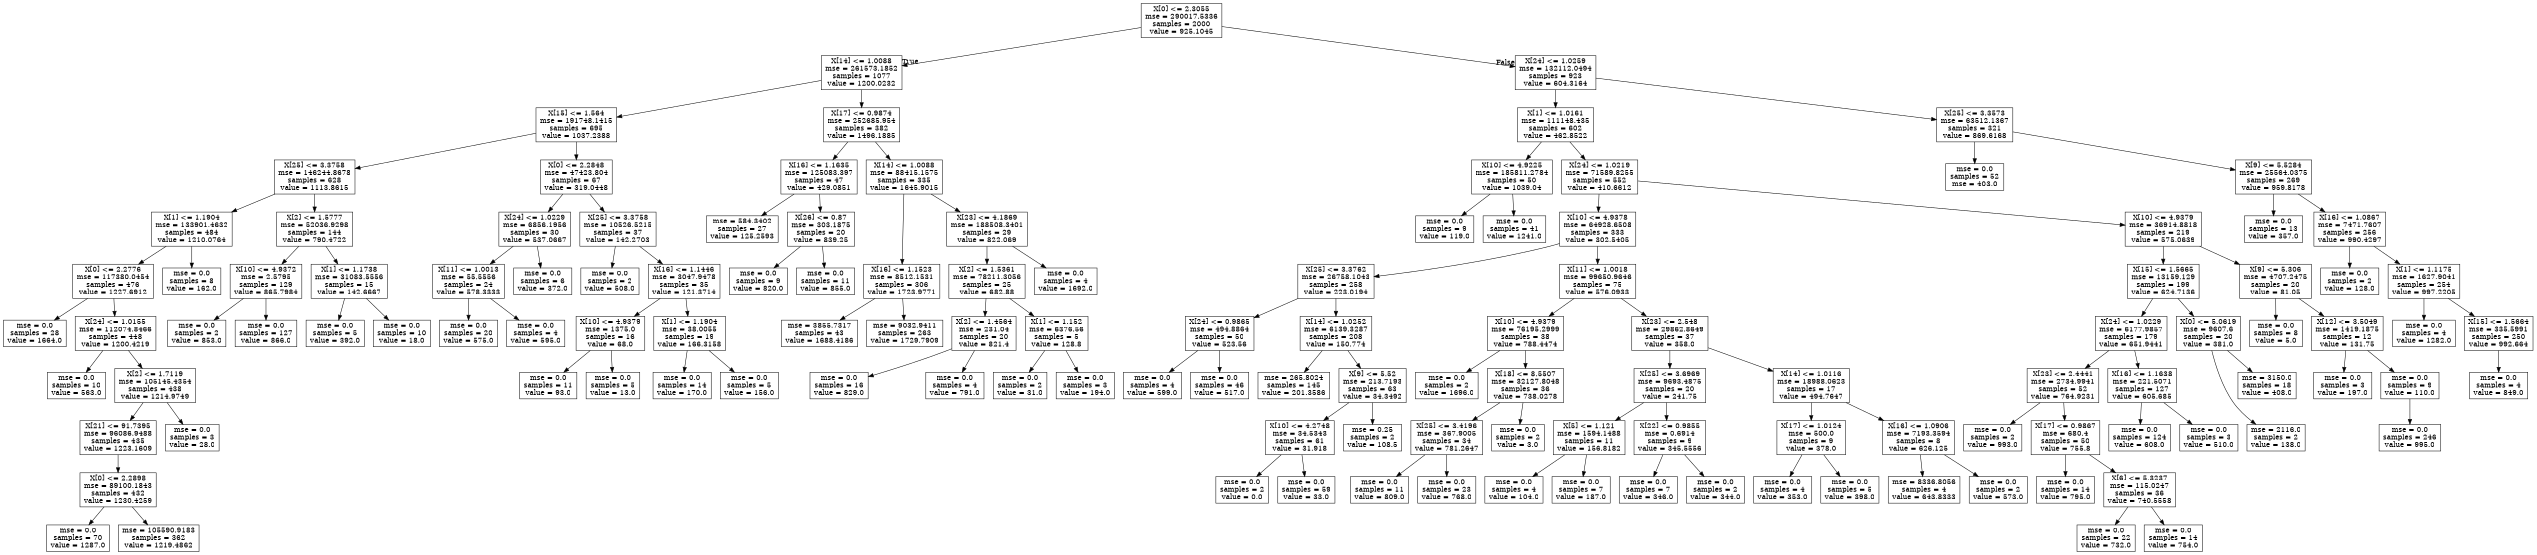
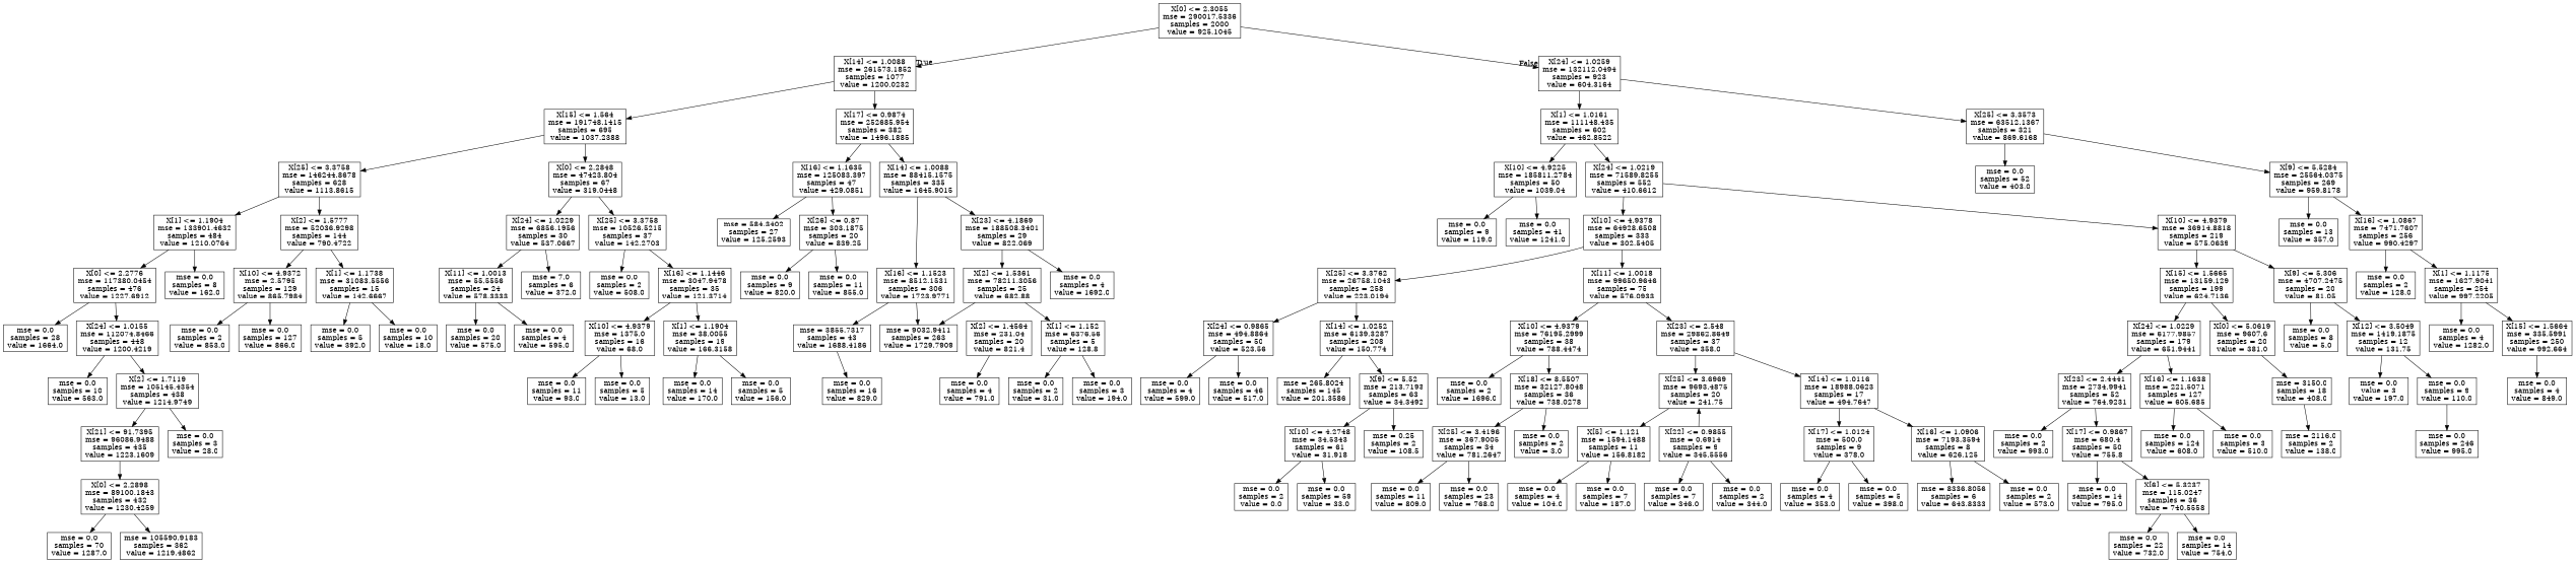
  digraph {
    node [shape=box]
    n1 [label="X[0] <= 2.3055\nmse = 290017.5336\nsamples = 2000\nvalue = 925.1045"]
    n2 [label="X[14] <= 1.0088\nmse = 261573.1852\nsamples = 1077\nvalue = 1200.0232"]
    n3 [label="X[24] <= 1.0259\nmse = 132112.0494\nsamples = 923\nvalue = 604.3164"]
    n4 [label="X[15] <= 1.564\nmse = 191748.1415\nsamples = 695\nvalue = 1037.2388"]
    n5 [label="X[17] <= 0.9874\nmse = 252685.954\nsamples = 382\nvalue = 1496.1885"]
    n6 [label="X[1] <= 1.0161\nmse = 111148.435\nsamples = 602\nvalue = 462.8522"]
    n7 [label="X[25] <= 3.3573\nmse = 63512.1367\nsamples = 321\nvalue = 869.6168"]
    n8 [label="X[25] <= 3.3758\nmse = 146244.8678\nsamples = 628\nvalue = 1113.8615"]
    n9 [label="X[0] <= 2.2848\nmse = 47423.804\nsamples = 67\nvalue = 319.0448"]
    n10 [label="X[16] <= 1.1635\nmse = 125083.397\nsamples = 47\nvalue = 429.0851"]
    n11 [label="X[14] <= 1.0088\nmse = 88415.1575\nsamples = 335\nvalue = 1645.9015"]
    n12 [label="X[1] <= 1.1904\nmse = 133901.4632\nsamples = 484\nvalue = 1210.0764"]
    n13 [label="X[2] <= 1.5777\nmse = 52036.9298\nsamples = 144\nvalue = 790.4722"]
    n14 [label="X[24] <= 1.0229\nmse = 6856.1956\nsamples = 30\nvalue = 537.0667"]
    n15 [label="X[25] <= 3.3758\nmse = 10526.5215\nsamples = 37\nvalue = 142.2703"]
    n16 [label="X[0] <= 2.2776\nmse = 117380.0454\nsamples = 476\nvalue = 1227.6912"]
    n17 [label="mse = 0.0\nsamples = 8\nvalue = 162.0"]
    n18 [label="X[10] <= 4.9372\nmse = 2.5795\nsamples = 129\nvalue = 865.7984"]
    n19 [label="X[1] <= 1.1738\nmse = 31083.5556\nsamples = 15\nvalue = 142.6667"]
    n20 [label="mse = 0.0\nsamples = 28\nvalue = 1664.0"]
    n21 [label="X[24] <= 1.0155\nmse = 112074.8466\nsamples = 448\nvalue = 1200.4219"]
    n22 [label="mse = 0.0\nsamples = 10\nvalue = 563.0"]
    n23 [label="X[2] <= 1.7119\nmse = 105145.4354\nsamples = 438\nvalue = 1214.9749"]
    n24 [label="X[21] <= 91.7395\nmse = 96086.9488\nsamples = 435\nvalue = 1223.1609"]
    n25 [label="mse = 0.0\nsamples = 3\nvalue = 28.0"]
    n26 [label="X[0] <= 2.2898\nmse = 89100.1843\nsamples = 432\nvalue = 1230.4259"]
    n27 [label="mse = 0.0\nsamples = 70\nvalue = 1287.0"]
    n28 [label="mse = 105590.9183\nsamples = 362\nvalue = 1219.4862"]
    n29 [label="mse = 0.0\nsamples = 2\nvalue = 853.0"]
    n30 [label="mse = 0.0\nsamples = 127\nvalue = 866.0"]
    n31 [label="mse = 0.0\nsamples = 5\nvalue = 392.0"]
    n32 [label="mse = 0.0\nsamples = 10\nvalue = 18.0"]
    n33 [label="X[11] <= 1.0013\nmse = 55.5556\nsamples = 24\nvalue = 578.3333"]
-   n34 [label="mse = 0.0\nsamples = 6\nvalue = 372.0"]
+   n34 [label="mse = 7.0\nsamples = 6\nvalue = 372.0"]
    n35 [label="mse = 0.0\nsamples = 2\nvalue = 508.0"]
    n36 [label="X[16] <= 1.1446\nmse = 3047.9478\nsamples = 35\nvalue = 121.3714"]
    n37 [label="mse = 0.0\nsamples = 20\nvalue = 575.0"]
    n38 [label="mse = 0.0\nsamples = 4\nvalue = 595.0"]
    n39 [label="X[10] <= 4.9379\nmse = 1375.0\nsamples = 16\nvalue = 68.0"]
    n40 [label="X[1] <= 1.1904\nmse = 38.0055\nsamples = 19\nvalue = 166.3158"]
    n41 [label="mse = 0.0\nsamples = 11\nvalue = 93.0"]
    n42 [label="mse = 0.0\nsamples = 5\nvalue = 13.0"]
    n43 [label="mse = 0.0\nsamples = 14\nvalue = 170.0"]
    n44 [label="mse = 0.0\nsamples = 5\nvalue = 156.0"]
    n45 [label="mse = 584.3402\nsamples = 27\nvalue = 125.2593"]
    n46 [label="X[26] <= 0.87\nmse = 303.1875\nsamples = 20\nvalue = 839.25"]
    n47 [label="X[16] <= 1.1523\nmse = 8512.1531\nsamples = 306\nvalue = 1723.9771"]
    n48 [label="X[23] <= 4.1869\nmse = 188508.3401\nsamples = 29\nvalue = 822.069"]
    n49 [label="mse = 0.0\nsamples = 9\nvalue = 820.0"]
    n50 [label="mse = 0.0\nsamples = 11\nvalue = 855.0"]
    n51 [label="mse = 3855.7317\nsamples = 43\nvalue = 1688.4186"]
    n52 [label="mse = 9032.9411\nsamples = 263\nvalue = 1729.7909"]
    n53 [label="X[2] <= 1.5361\nmse = 78211.3056\nsamples = 25\nvalue = 682.88"]
    n54 [label="mse = 0.0\nsamples = 4\nvalue = 1692.0"]
    n55 [label="X[2] <= 1.4564\nmse = 231.04\nsamples = 20\nvalue = 821.4"]
    n56 [label="X[1] <= 1.152\nmse = 6376.56\nsamples = 5\nvalue = 128.8"]
    n57 [label="mse = 0.0\nsamples = 16\nvalue = 829.0"]
    n58 [label="mse = 0.0\nsamples = 4\nvalue = 791.0"]
    n59 [label="mse = 0.0\nsamples = 2\nvalue = 31.0"]
    n60 [label="mse = 0.0\nsamples = 3\nvalue = 194.0"]
    n61 [label="X[10] <= 4.9225\nmse = 185811.2784\nsamples = 50\nvalue = 1039.04"]
    n62 [label="X[24] <= 1.0219\nmse = 71589.8255\nsamples = 552\nvalue = 410.6612"]
-   n63 [label="mse = 0.0\nsamples = 52\nmse = 403.0"]
+   n63 [label="mse = 0.0\nsamples = 52\nvalue = 403.0"]
    n64 [label="X[9] <= 5.5284\nmse = 25564.0375\nsamples = 269\nvalue = 959.8178"]
    n65 [label="mse = 0.0\nsamples = 9\nvalue = 119.0"]
    n66 [label="mse = 0.0\nsamples = 41\nvalue = 1241.0"]
    n67 [label="X[10] <= 4.9378\nmse = 64928.6508\nsamples = 333\nvalue = 302.5405"]
    n68 [label="X[10] <= 4.9379\nmse = 36914.8818\nsamples = 219\nvalue = 575.0639"]
    n69 [label="X[25] <= 3.3762\nmse = 26758.1043\nsamples = 258\nvalue = 223.0194"]
    n70 [label="X[11] <= 1.0018\nmse = 99650.9646\nsamples = 75\nvalue = 576.0933"]
    n71 [label="X[15] <= 1.5665\nmse = 13159.129\nsamples = 199\nvalue = 624.7136"]
    n72 [label="X[9] <= 5.306\nmse = 4707.2475\nsamples = 20\nvalue = 81.05"]
    n73 [label="X[24] <= 0.9865\nmse = 494.8864\nsamples = 50\nvalue = 523.56"]
    n74 [label="X[14] <= 1.0252\nmse = 6139.3287\nsamples = 208\nvalue = 150.774"]
    n75 [label="X[10] <= 4.9379\nmse = 76195.2999\nsamples = 38\nvalue = 788.4474"]
    n76 [label="X[23] <= 2.548\nmse = 29862.8649\nsamples = 37\nvalue = 358.0"]
    n77 [label="mse = 0.0\nsamples = 4\nvalue = 599.0"]
    n78 [label="mse = 0.0\nsamples = 46\nvalue = 517.0"]
    n79 [label="mse = 265.8024\nsamples = 145\nvalue = 201.3586"]
    n80 [label="X[9] <= 5.52\nmse = 213.7193\nsamples = 63\nvalue = 34.3492"]
    n81 [label="X[10] <= 4.2748\nmse = 34.5343\nsamples = 61\nvalue = 31.918"]
    n82 [label="mse = 0.25\nsamples = 2\nvalue = 108.5"]
    n83 [label="mse = 0.0\nsamples = 2\nvalue = 0.0"]
    n84 [label="mse = 0.0\nsamples = 59\nvalue = 33.0"]
    n85 [label="mse = 0.0\nsamples = 2\nvalue = 1696.0"]
    n86 [label="X[18] <= 8.5507\nmse = 32127.8048\nsamples = 36\nvalue = 738.0278"]
    n87 [label="X[25] <= 3.6969\nmse = 9693.4875\nsamples = 20\nvalue = 241.75"]
    n88 [label="X[14] <= 1.0116\nmse = 18988.0623\nsamples = 17\nvalue = 494.7647"]
    n89 [label="X[25] <= 3.4196\nmse = 367.9005\nsamples = 34\nvalue = 781.2647"]
    n90 [label="mse = 0.0\nsamples = 2\nvalue = 3.0"]
    n91 [label="mse = 0.0\nsamples = 11\nvalue = 809.0"]
    n92 [label="mse = 0.0\nsamples = 23\nvalue = 768.0"]
    n93 [label="X[5] <= 1.121\nmse = 1594.1488\nsamples = 11\nvalue = 156.8182"]
    n94 [label="X[22] <= 0.9855\nmse = 0.6914\nsamples = 9\nvalue = 345.5556"]
    n95 [label="X[17] <= 1.0124\nmse = 500.0\nsamples = 9\nvalue = 378.0"]
    n96 [label="X[16] <= 1.0906\nmse = 7193.3594\nsamples = 8\nvalue = 626.125"]
    n97 [label="mse = 0.0\nsamples = 4\nvalue = 104.0"]
    n98 [label="mse = 0.0\nsamples = 7\nvalue = 187.0"]
    n99 [label="mse = 0.0\nsamples = 7\nvalue = 346.0"]
    n100 [label="mse = 0.0\nsamples = 2\nvalue = 344.0"]
    n101 [label="mse = 0.0\nsamples = 4\nvalue = 353.0"]
    n102 [label="mse = 0.0\nsamples = 5\nvalue = 398.0"]
-   n103 [label="mse = 8336.8056\nsamples = 4\nvalue = 643.8333"]
+   n103 [label="mse = 8336.8056\nsamples = 6\nvalue = 643.8333"]
    n104 [label="mse = 0.0\nsamples = 2\nvalue = 573.0"]
    n105 [label="X[24] <= 1.0229\nmse = 6177.9857\nsamples = 179\nvalue = 651.9441"]
    n106 [label="X[0] <= 5.0619\nmse = 9607.6\nsamples = 20\nvalue = 381.0"]
    n107 [label="mse = 0.0\nsamples = 8\nvalue = 5.0"]
    n108 [label="X[12] <= 3.5049\nmse = 1419.1875\nsamples = 12\nvalue = 131.75"]
    n109 [label="X[23] <= 2.4441\nmse = 2734.9941\nsamples = 52\nvalue = 764.9231"]
    n110 [label="X[16] <= 1.1638\nmse = 221.5071\nsamples = 127\nvalue = 605.685"]
    n111 [label="mse = 2116.0\nsamples = 2\nvalue = 138.0"]
    n112 [label="mse = 3150.0\nsamples = 18\nvalue = 408.0"]
    n113 [label="mse = 0.0\nsamples = 2\nvalue = 993.0"]
    n114 [label="X[17] <= 0.9867\nmse = 680.4\nsamples = 50\nvalue = 755.8"]
    n115 [label="mse = 0.0\nsamples = 124\nvalue = 608.0"]
    n116 [label="mse = 0.0\nsamples = 3\nvalue = 510.0"]
    n117 [label="mse = 0.0\nsamples = 14\nvalue = 795.0"]
    n118 [label="X[6] <= 5.3237\nmse = 115.0247\nsamples = 36\nvalue = 740.5558"]
    n119 [label="mse = 0.0\nsamples = 22\nvalue = 732.0"]
    n120 [label="mse = 0.0\nsamples = 14\nvalue = 754.0"]
-   n121 [label="mse = 0.0\nsamples = 3\nvalue = 197.0"]
+   n121 [label="mse = 0.0\nvalue = 3\nvalue = 197.0"]
    n122 [label="mse = 0.0\nsamples = 9\nvalue = 110.0"]
    n123 [label="mse = 0.0\nsamples = 246\nvalue = 995.0"]
    n124 [label="mse = 0.0\nsamples = 13\nvalue = 357.0"]
    n125 [label="X[16] <= 1.0867\nmse = 7471.7607\nsamples = 256\nvalue = 990.4297"]
    n126 [label="mse = 0.0\nsamples = 2\nvalue = 128.0"]
    n127 [label="X[1] <= 1.1175\nmse = 1627.9041\nsamples = 254\nvalue = 997.2205"]
    n128 [label="mse = 0.0\nsamples = 4\nvalue = 1282.0"]
    n129 [label="X[15] <= 1.5664\nmse = 335.5991\nsamples = 250\nvalue = 992.664"]
    n130 [label="mse = 0.0\nsamples = 4\nvalue = 849.0"]
    n1 -> n2 [headlabel=True labelangle=45 labeldistance=2.5]
    n1 -> n3 [headlabel=False labelangle=-45 labeldistance=2.5]
    n2 -> n4
    n2 -> n5
    n3 -> n6
    n3 -> n7
    n4 -> n8
    n4 -> n9
    n5 -> n10
    n5 -> n11
    n6 -> n61
    n6 -> n62
    n7 -> n63
    n7 -> n64
    n8 -> n12
    n8 -> n13
    n9 -> n14
    n9 -> n15
    n10 -> n45
    n10 -> n46
    n11 -> n47
    n11 -> n48
    n12 -> n16
    n12 -> n17
    n13 -> n18
    n13 -> n19
    n14 -> n33
    n14 -> n34
    n15 -> n35
    n15 -> n36
    n16 -> n20
    n16 -> n21
    n18 -> n29
    n18 -> n30
    n19 -> n31
    n19 -> n32
    n21 -> n22
    n21 -> n23
    n23 -> n24
    n23 -> n25
    n24 -> n26
    n26 -> n27
    n26 -> n28
    n33 -> n37
    n33 -> n38
    n36 -> n39
    n36 -> n40
    n39 -> n41
    n39 -> n42
    n40 -> n43
    n40 -> n44
    n46 -> n49
    n46 -> n50
    n47 -> n51
    n47 -> n52
    n48 -> n53
    n48 -> n54
-   n53 -> n55
+   n53 -> n52
    n53 -> n56
-   n55 -> n57
+   n51 -> n57
    n55 -> n58
    n56 -> n59
    n56 -> n60
    n61 -> n65
    n61 -> n66
    n62 -> n67
    n62 -> n68
    n64 -> n124
    n64 -> n125
    n67 -> n69
    n67 -> n70
    n68 -> n71
    n68 -> n72
    n69 -> n73
    n69 -> n74
    n70 -> n75
    n70 -> n76
    n71 -> n105
    n71 -> n106
    n72 -> n107
    n72 -> n108
    n73 -> n77
    n73 -> n78
    n74 -> n79
    n74 -> n80
    n75 -> n85
    n75 -> n86
    n76 -> n87
    n76 -> n88
    n80 -> n81
    n80 -> n82
    n81 -> n83
    n81 -> n84
    n86 -> n89
    n86 -> n90
    n87 -> n93
-   n87 -> n94
+   n94 -> n87
    n88 -> n95
    n88 -> n96
    n89 -> n91
    n89 -> n92
    n93 -> n97
    n93 -> n98
    n94 -> n99
    n94 -> n100
    n95 -> n101
    n95 -> n102
    n96 -> n103
    n96 -> n104
    n105 -> n109
    n105 -> n110
-   n106 -> n111
+   n112 -> n111
    n106 -> n112
    n108 -> n121
    n108 -> n122
    n109 -> n113
    n109 -> n114
    n110 -> n115
    n110 -> n116
    n114 -> n117
    n114 -> n118
    n118 -> n119
    n118 -> n120
    n122 -> n123
    n125 -> n126
    n125 -> n127
    n127 -> n128
    n127 -> n129
    n129 -> n130
  }
